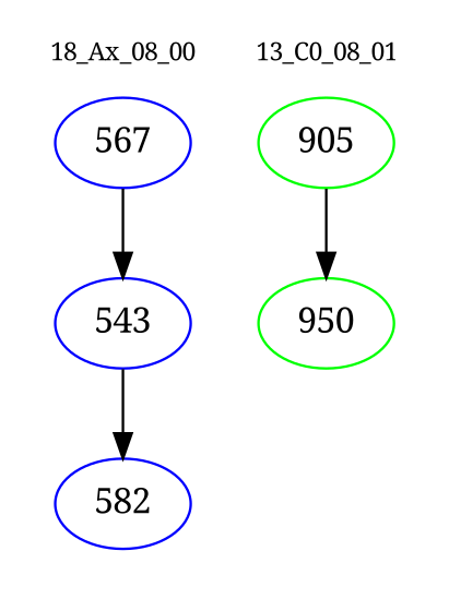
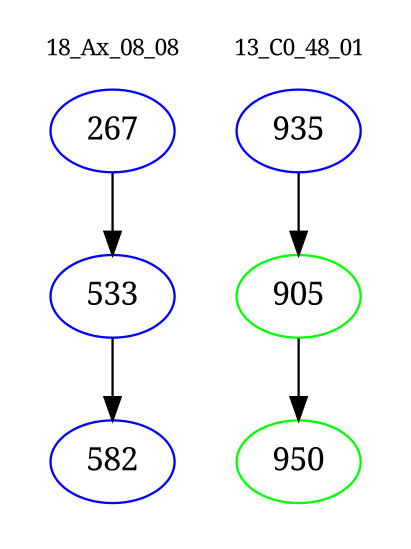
  digraph {
    fontname="Noto Serif"
    node [color=blue fontname="Noto Serif"]
    edge [color=black fontname="Noto Serif"]
-   n1 [label=567]
-   n2 [label=543]
+   n1 [label=267]
+   n2 [label=533]
    n3 [label=582]
+   n4 [label=935]
    n5 [color=green label=905]
    n6 [color=green label=950]
    subgraph cluster_1 {
      color=white
      fontsize=10
-     label="18_Ax_08_00"
+     label="18_Ax_08_08"
      n1
      n2
      n3
    }
    subgraph cluster_2 {
      color=white
      fontsize=10
-     label="13_C0_08_01"
+     label="13_C0_48_01"
+     n4
      n5
      n6
    }
    n1 -> n2
    n2 -> n3
+   n4 -> n5
    n5 -> n6
  }
